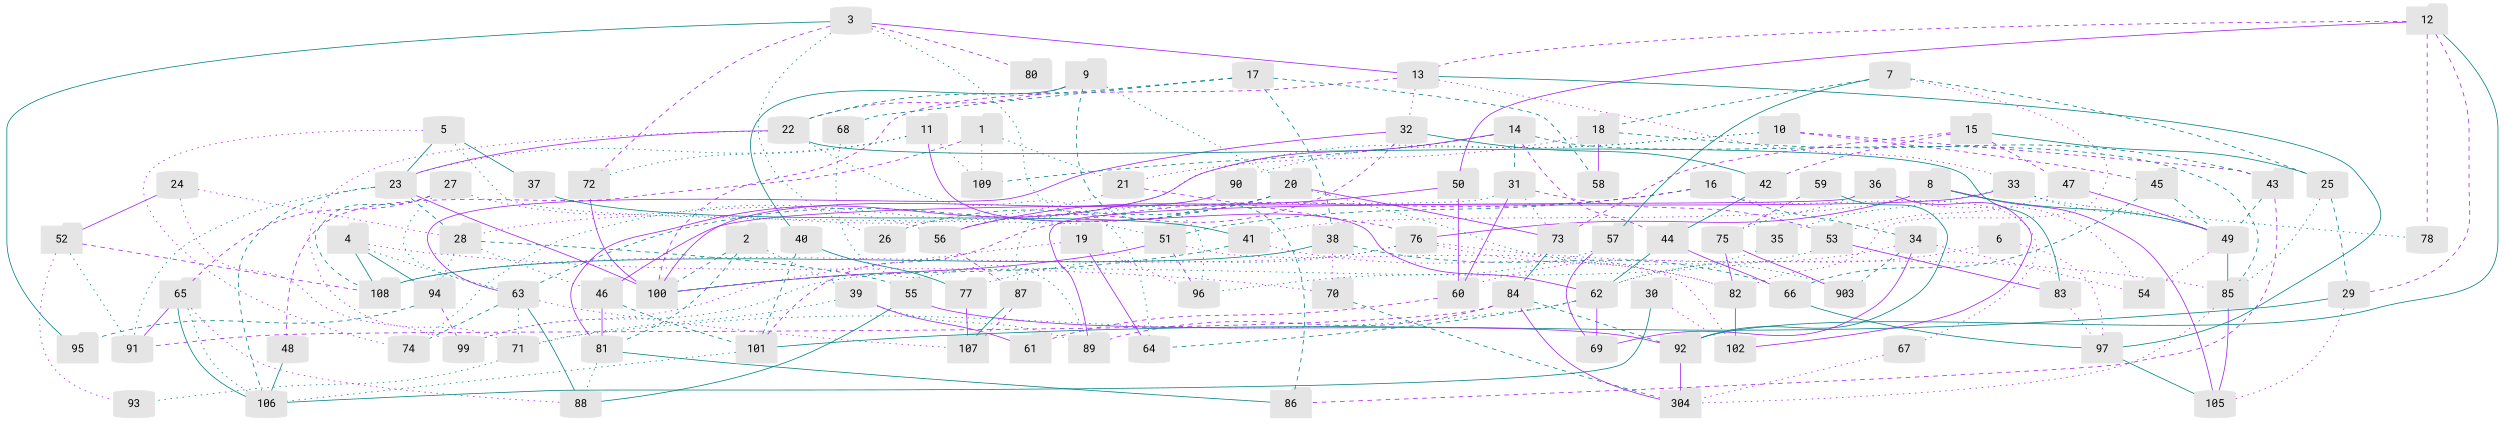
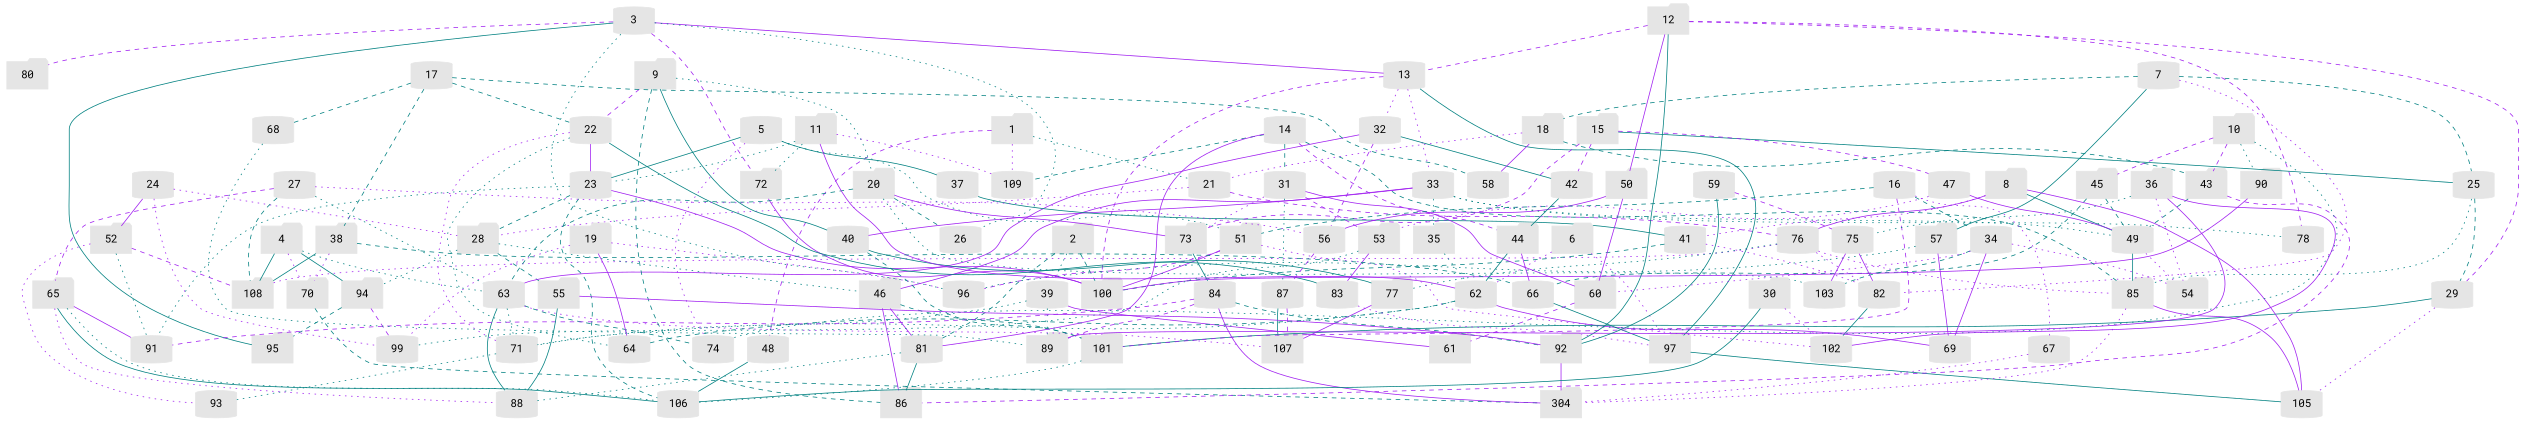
  graph {
    fontname="Roboto Mono"
    node [color=gray90 fontname="Roboto Mono" shape=cylinder style=filled]
    edge [color=purple fontname="Roboto Mono" style=dotted]
    1 [shape=folder]
    21
    48
    109
    76
    28 [shape=folder]
    106
    2 [shape=folder]
    39
    81
    100 [shape=folder]
    71
    89 [shape=folder]
    61 [shape=folder]
    86 [shape=folder]
    88
    3
    13
    26
    72 [shape=folder]
    80 [shape=folder]
    95 [shape=folder]
    96
    97 [shape=folder]
    32
    33
    4 [shape=folder]
    63
    70 [shape=folder]
    94 [shape=folder]
    108 [shape=folder]
    74
    107 [shape=folder]
    n34 [label=304 shape=folder]
    99
    5
    23
    37
    51 [shape=folder]
    91
    41
    102
    6 [shape=folder]
    62
    64
    69
    105
    18 [shape=folder]
    7
    25
    57 [shape=folder]
    82
    43 [shape=folder]
    58
    29
    85 [shape=folder]
    8 [shape=folder]
    49
    54 [shape=folder]
    77 [shape=folder]
    9 [shape=folder]
    20 [shape=folder]
    22
    40
    73 [shape=folder]
-   103 [label=903]
+   103
    83
    101 [shape=folder]
    10 [shape=folder]
    45 [shape=folder]
    90 [shape=folder]
    66
    11 [shape=folder]
    12 [shape=folder]
    50 [shape=folder]
    78
    92 [shape=folder]
    56
    60 [shape=folder]
    42
    46 [shape=folder]
    35 [shape=folder]
    14
    31
    44 [shape=folder]
    53 [shape=folder]
    87
    15 [shape=folder]
    47
    84
    16
    34
    67
    17
    38 [shape=folder]
    68
    19 [shape=folder]
    55 [shape=folder]
    93
    24
    52 [shape=folder]
    27
    65 [shape=folder]
    30 [shape=folder]
    36 [shape=folder]
    75
    59
    1 -- 21 [color=teal]
    1 -- 48 [style=dashed]
    1 -- 109
    21 -- 76 [style=dashed]
    21 -- 28
    48 -- 106 [color=teal style=solid]
    76 -- 108
    76 -- 82
    76 -- 85
    76 -- 77 [color=teal]
    28 -- 94 [color=teal]
    28 -- 46 [color=teal]
    28 -- 55 [color=teal style=dashed]
    2 -- 39 [color=teal]
    2 -- 81 [color=teal style=dashed]
    2 -- 100 [color=teal style=dashed]
    39 -- 71 [color=teal]
    39 -- 89 [color=teal]
    39 -- 61 [style=solid]
    81 -- 86 [color=teal style=solid]
    81 -- 88 [color=teal]
    71 -- 93 [color=teal]
    3 -- 13 [style=solid]
    3 -- 26 [color=teal]
    3 -- 72 [style=dashed]
    3 -- 80 [style=dashed]
    3 -- 95 [color=teal style=solid]
    3 -- 96 [color=teal]
    13 -- 100 [style=dashed]
    13 -- 97 [color=teal style=solid]
    13 -- 32
    13 -- 33
    72 -- 100 [style=solid]
    97 -- 105 [color=teal style=solid]
    32 -- 63 [style=solid]
    32 -- 56 [style=dashed]
    32 -- 42 [color=teal style=solid]
    33 -- 49 [color=teal]
+   33 -- 40 [style=solid]
    33 -- 78 [color=teal]
    33 -- 46 [style=solid]
    33 -- 35 [color=teal]
    4 -- 63 [color=teal]
    4 -- 70
    4 -- 94 [color=teal style=solid]
    4 -- 108 [color=teal style=solid]
    63 -- 71 [color=teal]
    63 -- 88 [color=teal style=solid]
    63 -- 74 [color=teal style=dashed]
    63 -- 107
    70 -- n34 [color=teal style=dashed]
    94 -- 95 [color=teal style=dashed]
    94 -- 99 [style=dashed]
    5 -- 74
    5 -- 23 [color=teal style=solid]
    5 -- 37 [color=teal style=solid]
    5 -- 51 [color=teal]
    23 -- 28 [color=teal style=dashed]
    23 -- 106 [color=teal style=dashed]
    23 -- 100 [style=solid]
    23 -- 91 [color=teal]
    37 -- 41 [color=teal style=solid]
    51 -- 100 [style=solid]
    51 -- 96 [style=dashed]
    51 -- 102
    41 -- 100 [color=teal style=dashed]
    41 -- 82
    6 -- 97
    6 -- 62
    62 -- 71 [color=teal]
    62 -- 64 [color=teal style=dashed]
    62 -- 69 [style=solid]
    18 -- 21
    18 -- 43 [color=teal style=dashed]
    18 -- 58 [style=solid]
    7 -- 18 [color=teal style=dashed]
    7 -- 25 [color=teal style=dashed]
    7 -- 57 [color=teal style=solid]
    7 -- 82
    25 -- 29 [color=teal style=dashed]
    25 -- 85 [color=teal]
    57 -- 96 [color=teal]
    57 -- 69 [style=solid]
    82 -- 102 [color=teal style=solid]
    43 -- 86 [style=dashed]
    43 -- 49 [color=teal style=dashed]
    29 -- 105
    29 -- 101 [color=teal style=solid]
    85 -- n34
    85 -- 105 [style=solid]
    8 -- 76 [style=solid]
    8 -- 41
    8 -- 105 [style=solid]
    8 -- 49 [color=teal style=solid]
    49 -- 85 [color=teal style=solid]
    49 -- 54
    77 -- 107 [style=solid]
    9 -- 86 [color=teal style=dashed]
    9 -- 20 [color=teal]
    9 -- 22 [style=dashed]
    9 -- 40 [color=teal style=solid]
    20 -- 26 [color=teal style=dashed]
    20 -- 63 [color=teal style=dashed]
    20 -- 73 [style=solid]
    20 -- 103 [color=teal]
    22 -- 71
    22 -- 23 [style=solid]
    22 -- 64 [color=teal]
    22 -- 83 [color=teal style=solid]
    40 -- 77 [color=teal style=solid]
    40 -- 101 [color=teal style=dashed]
    73 -- 84 [color=teal style=solid]
    83 -- 97
    101 -- 106 [color=teal]
    10 -- 74 [color=teal]
    10 -- 43 [style=dashed]
    10 -- 45 [style=dashed]
    10 -- 90 [color=teal]
    45 -- 49 [color=teal style=dashed]
    45 -- 66 [color=teal style=dashed]
    90 -- 100 [style=solid]
    66 -- 97 [color=teal style=solid]
    11 -- 109
    11 -- 72 [color=teal]
    11 -- 23 [color=teal]
    11 -- 62 [style=solid]
    12 -- 13 [style=dashed]
    12 -- 29 [style=dashed]
    12 -- 50 [style=solid]
    12 -- 78 [style=dashed]
    12 -- 92 [color=teal style=solid]
    50 -- 56 [style=solid]
    50 -- 60 [style=solid]
    92 -- n34 [style=solid]
    56 -- 87 [style=dashed]
    60 -- 61 [style=dashed]
    42 -- 44 [color=teal style=solid]
    46 -- 81 [style=solid]
+   46 -- 86 [style=solid]
    46 -- 101 [color=teal style=dashed]
    35 -- 62 [color=teal]
    14 -- 109 [color=teal style=dashed]
    14 -- 81 [style=solid]
    14 -- 85 [color=teal style=dashed]
    14 -- 31 [color=teal style=dashed]
    14 -- 44 [style=dashed]
    31 -- 73
    31 -- 60 [style=solid]
    31 -- 53 [style=dashed]
    31 -- 87 [color=teal]
    44 -- 62 [color=teal style=solid]
    44 -- 66 [style=solid]
    53 -- 99 [color=teal]
    53 -- 83 [style=solid]
    87 -- 107 [color=teal style=solid]
    87 -- 107 [style=dashed]
    15 -- 25 [color=teal style=solid]
    15 -- 73 [style=dashed]
    15 -- 42 [style=dashed]
    15 -- 47 [style=dashed]
    47 -- 49 [style=solid]
    47 -- 53
    84 -- 89 [style=dashed]
    84 -- n34 [style=solid]
    84 -- 91 [style=dashed]
    84 -- 92 [color=teal style=dashed]
    16 -- 51 [color=teal style=dashed]
    16 -- 101 [style=dashed]
    16 -- 34 [color=teal style=dashed]
    16 -- 67
    34 -- 69 [style=solid]
    34 -- 54
    34 -- 103 [color=teal style=dashed]
    34 -- 60
    67 -- n34
    17 -- 58 [color=teal style=dashed]
    17 -- 22 [color=teal style=dashed]
    17 -- 38 [color=teal style=dashed]
    17 -- 68 [color=teal style=dashed]
    38 -- 70
    38 -- 108 [color=teal style=solid]
    38 -- 66 [color=teal style=dashed]
    68 -- 89 [color=teal]
    19 -- 96
    19 -- 99
    19 -- 64 [style=solid]
    55 -- 88 [color=teal style=solid]
    55 -- 92 [style=solid]
    24 -- 28
    24 -- 99
    24 -- 52 [style=solid]
    52 -- 108 [style=dashed]
    52 -- 91 [color=teal]
    52 -- 93
    27 -- 63 [color=teal]
    27 -- 108 [color=teal style=dashed]
    27 -- 56
    27 -- 65 [style=dashed]
    65 -- 106 [color=teal style=solid]
    65 -- 106 [color=teal]
    65 -- 88
    65 -- 91 [style=solid]
    30 -- 106 [color=teal style=solid]
    30 -- 102
    36 -- 89 [style=solid]
    36 -- 102 [style=solid]
    36 -- 54
    36 -- 75 [color=teal]
    75 -- 82 [style=solid]
    75 -- 103 [style=solid]
    59 -- 92 [color=teal style=solid]
    59 -- 75 [style=dashed]
  }
